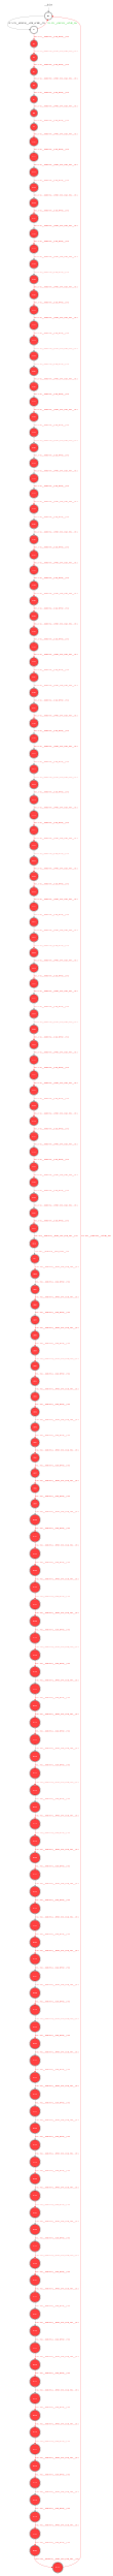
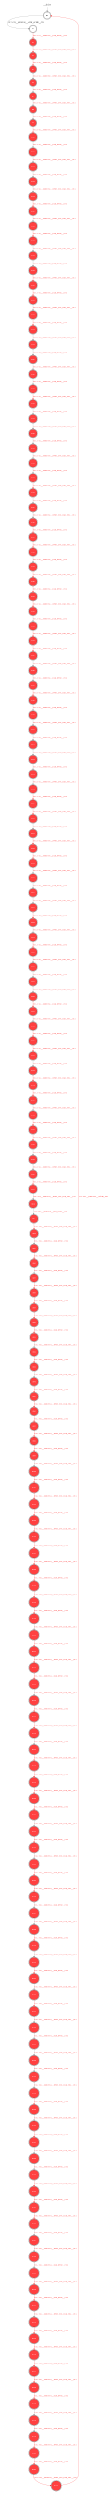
  digraph {
    fontname="Courier Prime"
    node [fontname="Courier Prime" shape=doublecircle fillcolor="#ff4040" fontcolor="#ffffff" style=filled]
    edge [color=red fontname="Courier Prime"]
    n1 [label=<s1> fillcolor="" fontcolor="" style=""]
    n2 [label=<s2> fillcolor="" fontcolor="" style=""]
    n3 [label=<s3>]
    n4 [label=<s4>]
    n5 [label=<s5>]
    n6 [label=<s6>]
    n7 [label=<s7>]
    n8 [label=<s8>]
    n9 [label=<s9>]
    n10 [label=<s10>]
    n11 [label=<s11>]
    n12 [label=<s12>]
    n13 [label=<s13>]
    n14 [label=<s14>]
    n15 [label=<s15>]
    n16 [label=<s16>]
    n17 [label=<s17>]
    n18 [label=<s18>]
    n19 [label=<s19>]
    n20 [label=<s20>]
    n21 [label=<s21>]
    n22 [label=<s22>]
    n23 [label=<s23>]
    n24 [label=<s24>]
    n25 [label=<s25>]
    n26 [label=<s26>]
    n27 [label=<s27>]
    n28 [label=<s28>]
    n29 [label=<s29>]
    n30 [label=<s30>]
    n31 [label=<s31>]
    n32 [label=<s32>]
    n33 [label=<s33>]
    n34 [label=<s34>]
    n35 [label=<s35>]
    n36 [label=<s36>]
    n37 [label=<s37>]
    n38 [label=<s38>]
    n39 [label=<s39>]
    n40 [label=<s40>]
    n41 [label=<s41>]
    n42 [label=<s42>]
    n43 [label=<s43>]
    n44 [label=<s44>]
    n45 [label=<s45>]
    n46 [label=<s46>]
    n47 [label=<s47>]
    n48 [label=<s48>]
    n49 [label=<s49>]
    n50 [label=<s50>]
    n51 [label=<s51>]
    n52 [label=<s52>]
    n53 [label=<s53>]
    n54 [label=<s54>]
    n55 [label=<s55>]
    n56 [label=<s56>]
    n57 [label=<s57>]
    n58 [label=<s58>]
    n59 [label=<s59>]
    n60 [label=<s60>]
    n61 [label=<s61>]
    n62 [label=<s62>]
    n63 [label=<s63>]
    n64 [label=<s64>]
    n65 [label=<s65>]
    n66 [label=<s66>]
    n67 [label=<s67>]
    n68 [label=<s68>]
    n69 [label=<s69>]
    n70 [label=<s70>]
    n71 [label=<s71>]
    n72 [label=<s72>]
    n73 [label=<s73>]
    n74 [label=<s74>]
    n75 [label=<s75>]
    n76 [label=<s76>]
    n77 [label=<s77>]
    n78 [label=<s78>]
    n79 [label=<s79>]
    n80 [label=<s80>]
    n81 [label=<s81>]
    n82 [label=<s82>]
    n83 [label=<s83>]
    n84 [label=<s84>]
    n85 [label=<s85>]
    n86 [label=<s86>]
    n87 [label=<s87>]
    n88 [label=<s88>]
    n89 [label=<s89>]
    n90 [label=<s90>]
    n91 [label=<s91>]
    n92 [label=<s92>]
    n93 [label=<s93>]
    n94 [label=<s94>]
    n95 [label=<s95>]
    n96 [label=<s96>]
    n97 [label=<s97>]
    n98 [label=<s98>]
    n99 [label=<s99>]
    n100 [label=<s100>]
    n101 [label=<s101>]
    n102 [label=<s102>]
    n103 [label=<s103>]
    n104 [label=<s104>]
    n105 [label=<s105>]
    n106 [label=<s106>]
    n107 [label=<s107>]
    n108 [label=<s108>]
    n109 [label=<s109>]
    n110 [label=<s110>]
    n111 [label=<s111>]
    n112 [label=<s112>]
    n113 [label=<s113>]
    n114 [label=<s114>]
    n115 [label=<s115>]
    n116 [label=<s116>]
    n117 [label=<s117>]
    n118 [label=<s118>]
    n119 [label=<s119>]
    n120 [label=<s120>]
    n121 [label=<s121>]
    n122 [label=<s122>]
    n123 [label=<s123>]
    n124 [label=<s124>]
    n125 [label=<s125>]
    n126 [label=<s126>]
    n127 [label=<s127>]
    n128 [label=<s128>]
    n129 [label=<s129>]
    n130 [label=<s130>]
    n131 [label=<s131>]
    n132 [label=<s132>]
    n133 [label=<s133>]
    n134 [label=<s134>]
    n135 [label=<s135>]
    n136 [label=<s136>]
    n137 [label=<s137>]
    n138 [label=<s138>]
    n139 [label=<s139>]
    n140 [label=<s140>]
    n141 [label=<s141>]
    n142 [label=<s142>]
    n143 [label=<s143>]
    n144 [label=<s144>]
    n145 [label=<s145>]
    n146 [label=<s146>]
    n147 [label=<s147>]
    n148 [label=<s148>]
    n149 [label=<s149>]
    n150 [label=<s150>]
    n151 [label=<s151>]
    n152 [label=<s152>]
    n153 [label=<s153>]
    n154 [label=<s154>]
    n155 [label=<s155>]
    n156 [label=<s156>]
    n157 [label=<s157>]
    n158 [label=<s158>]
    n159 [label=<s159>]
    n160 [label=<s160>]
    n161 [label=<s161>]
    n162 [label=<s162>]
    n163 [label=__init0 shape=none fillcolor="" fontcolor="" style=""]
    n1 -> n2 [color=gray40 label=<<font color="#000000">C17.CI1__func030__trig_trigh__CI1</font>>]
-   n2 -> n1 [label=<<font color="#00cc00">CI1.CI1__func030__trigh_ret</font>>]
    n2 -> n3 [label=<<font color="#ff4040">CI1.I51__func052__blk_sync__C40</font>>]
    n3 -> n4 [label=<<font color="#ff4040">C40.I51__func052__sync_ret_blk_ret__CI1</font>>]
    n4 -> n5 [label=<<font color="#ff4040">CI1.I41__func092__blk_sync__C32</font>>]
    n5 -> n6 [color=gray40 label=<<font color="#ff4040">C32.I41__func092__sync_ret_blk_ret__CI1</font>>]
    n6 -> n7 [color=gray40 label=<<font color="#ff4040">CI1.I41__func056__blk_sync__C32</font>>]
    n7 -> n8 [color=gray40 label=<<font color="#ff4040">C32.I41__func056__sync_ret_blk_ret__CI1</font>>]
    n8 -> n9 [color=gray40 label=<<font color="#ff4040">CI1.I41__func056__blk_sync__C32</font>>]
    n9 -> n10 [label=<<font color="#ff4040">C32.I41__func056__sync_ret_blk_ret__CI1</font>>]
    n10 -> n11 [color=gray40 label=<<font color="#ff4040">CI1.I41__func056__blk_sync__C32</font>>]
    n11 -> n12 [color=gray40 label=<<font color="#ff4040">C32.I41__func056__sync_ret_blk_ret__CI1</font>>]
    n12 -> n13 [color=gray40 label=<<font color="#ff4040">CI1.I41__func056__blk_sync__C32</font>>]
    n13 -> n14 [color=gray40 label=<<font color="#ff4040">C32.I41__func056__sync_ret_blk_ret__CI1</font>>]
    n14 -> n15 [label=<<font color="#ff4040">CI1.I41__func056__blk_sync__C32</font>>]
    n15 -> n16 [color=gray40 label=<<font color="#ff4040">C32.I41__func056__sync_ret_blk_ret__CI1</font>>]
    n16 -> n17 [label=<<font color="#ff4040">CI1.I41__func056__blk_sync__C32</font>>]
    n17 -> n18 [color=gray40 label=<<font color="#ff4040">C32.I41__func056__sync_ret_blk_ret__CI1</font>>]
    n18 -> n19 [color=gray40 label=<<font color="#ff4040">CI1.I41__func056__blk_sync__C32</font>>]
    n19 -> n20 [label=<<font color="#ff4040">C32.I41__func056__sync_ret_blk_ret__CI1</font>>]
    n20 -> n21 [label=<<font color="#ff4040">CI1.I41__func056__blk_sync__C32</font>>]
    n21 -> n22 [color=gray40 label=<<font color="#ff4040">C32.I41__func056__sync_ret_blk_ret__CI1</font>>]
    n22 -> n23 [label=<<font color="#ff4040">CI1.I41__func056__blk_sync__C32</font>>]
    n23 -> n24 [color=gray40 label=<<font color="#ff4040">C32.I41__func056__sync_ret_blk_ret__CI1</font>>]
    n24 -> n25 [color=gray40 label=<<font color="#ff4040">CI1.I41__func056__blk_sync__C32</font>>]
    n25 -> n26 [color=gray40 label=<<font color="#ff4040">C32.I41__func056__sync_ret_blk_ret__CI1</font>>]
    n26 -> n27 [color=gray40 label=<<font color="#ff4040">CI1.I41__func056__blk_sync__C32</font>>]
    n27 -> n28 [label=<<font color="#ff4040">C32.I41__func056__sync_ret_blk_ret__CI1</font>>]
    n28 -> n29 [color=gray40 label=<<font color="#ff4040">CI1.I41__func056__blk_sync__C32</font>>]
    n29 -> n30 [color=gray40 label=<<font color="#ff4040">C32.I41__func056__sync_ret_blk_ret__CI1</font>>]
    n30 -> n31 [color=gray40 label=<<font color="#ff4040">CI1.I41__func056__blk_sync__C32</font>>]
    n31 -> n32 [color=gray40 label=<<font color="#ff4040">C32.I41__func056__sync_ret_blk_ret__CI1</font>>]
    n32 -> n33 [color=gray40 label=<<font color="#ff4040">CI1.I41__func056__blk_sync__C32</font>>]
    n33 -> n34 [label=<<font color="#ff4040">C32.I41__func056__sync_ret_blk_ret__CI1</font>>]
    n34 -> n35 [color=gray40 label=<<font color="#ff4040">CI1.I41__func056__blk_sync__C32</font>>]
    n35 -> n36 [color=gray40 label=<<font color="#ff4040">C32.I41__func056__sync_ret_blk_ret__CI1</font>>]
    n36 -> n37 [label=<<font color="#ff4040">CI1.I41__func056__blk_sync__C32</font>>]
    n37 -> n38 [label=<<font color="#ff4040">C32.I41__func056__sync_ret_blk_ret__CI1</font>>]
    n38 -> n39 [color=gray40 label=<<font color="#ff4040">CI1.I41__func056__blk_sync__C32</font>>]
    n39 -> n40 [label=<<font color="#ff4040">C32.I41__func056__sync_ret_blk_ret__CI1</font>>]
    n40 -> n41 [label=<<font color="#ff4040">CI1.I41__func056__blk_sync__C32</font>>]
    n41 -> n42 [label=<<font color="#ff4040">C32.I41__func056__sync_ret_blk_ret__CI1</font>>]
    n42 -> n43 [color=gray40 label=<<font color="#ff4040">CI1.I41__func056__blk_sync__C32</font>>]
    n43 -> n44 [label=<<font color="#ff4040">C32.I41__func056__sync_ret_blk_ret__CI1</font>>]
    n44 -> n45 [label=<<font color="#ff4040">CI1.I41__func056__blk_sync__C32</font>>]
    n45 -> n46 [color=gray40 label=<<font color="#ff4040">C32.I41__func056__sync_ret_blk_ret__CI1</font>>]
    n46 -> n47 [color=gray40 label=<<font color="#ff4040">CI1.I41__func056__blk_sync__C32</font>>]
    n47 -> n48 [label=<<font color="#ff4040">C32.I41__func056__sync_ret_blk_ret__CI1</font>>]
    n48 -> n49 [color=gray40 label=<<font color="#ff4040">CI1.I41__func056__blk_sync__C32</font>>]
    n49 -> n50 [color=gray40 label=<<font color="#ff4040">C32.I41__func056__sync_ret_blk_ret__CI1</font>>]
    n50 -> n51 [color=gray40 label=<<font color="#ff4040">CI1.I41__func056__blk_sync__C32</font>>]
    n51 -> n52 [color=gray40 label=<<font color="#ff4040">C32.I41__func056__sync_ret_blk_ret__CI1</font>>]
    n52 -> n53 [color=gray40 label=<<font color="#ff4040">CI1.I41__func056__blk_sync__C32</font>>]
    n53 -> n54 [color=gray40 label=<<font color="#ff4040">C32.I41__func056__sync_ret_blk_ret__CI1</font>>]
    n54 -> n55 [label=<<font color="#ff4040">CI1.I41__func056__blk_sync__C32</font>>]
    n55 -> n56 [label=<<font color="#ff4040">C32.I41__func056__sync_ret_blk_ret__CI1</font>>]
    n56 -> n57 [color=gray40 label=<<font color="#ff4040">CI1.I41__func056__blk_sync__C32</font>>]
    n57 -> n58 [label=<<font color="#ff4040">C32.I41__func056__sync_ret_blk_ret__CI1</font>>]
    n58 -> n59 [label=<<font color="#ff4040">CI1.I41__func056__blk_sync__C32</font>>]
    n59 -> n60 [color=gray40 label=<<font color="#ff4040">C32.I41__func056__sync_ret_blk_ret__CI1</font>>]
    n60 -> n61 [color=gray40 label=<<font color="#ff4040">CI1.I41__func056__blk_sync__C32</font>>]
    n61 -> n62 [color=gray40 label=<<font color="#ff4040">C32.I41__func056__sync_ret_blk_ret__CI1</font>>]
    n62 -> n63 [label=<<font color="#ff4040">CI1.I41__func056__blk_sync__C32</font>>]
    n63 -> n64 [color=gray40 label=<<font color="#ff4040">C32.I41__func056__sync_ret_blk_ret__CI1</font>>]
    n64 -> n65 [label=<<font color="#ff4040">CI1.I41__func056__blk_sync__C32</font>>]
    n65 -> n66 [color=gray40 label=<<font color="#ff4040">C32.I41__func056__sync_ret_blk_ret__CI1</font>>]
    n66 -> n67 [color=gray40 label=<<font color="#ff4040">CI1.I41__func056__blk_sync__C32</font>>]
    n67 -> n68 [color=gray40 label=<<font color="#ff4040">C32.I41__func056__sync_ret_blk_ret__CI1</font>>]
    n68 -> n69 [label=<<font color="#ff4040">CI1.I41__func056__blk_sync__C32</font>>]
    n69 -> n70 [color=gray40 label=<<font color="#ff4040">C32.I41__func056__sync_ret_blk_ret__CI1</font>>]
    n70 -> n71 [label=<<font color="#ff4040">CI1.I41__func056__blk_sync__C32</font>>]
    n71 -> n72 [label=<<font color="#ff4040">C32.I41__func056__sync_ret_blk_ret__CI1</font>>]
    n72 -> n73 [color=gray40 label=<<font color="#ff4040">CI1.I41__func056__blk_sync__C32</font>>]
    n73 -> n74 [label=<<font color="#ff4040">C32.I41__func056__sync_ret_blk_ret__CI1</font>>]
    n74 -> n75 [label=<<font color="#ff4040">CI1.I41__func056__blk_sync__C32</font>>]
    n75 -> n76 [color=gray40 label=<<font color="#ff4040">C32.I41__func056__sync_ret_blk_ret__CI1</font>>]
    n76 -> n77 [label=<<font color="#ff4040">CI1.I41__func056__blk_sync__C32</font>>]
    n77 -> n78 [label=<<font color="#ff4040">C32.I41__func056__sync_ret_blk_ret__CI1</font>>]
    n78 -> n79 [color=gray40 label=<<font color="#ff4040">CI1.I41__func056__blk_sync__C32</font>>]
    n79 -> n80 [color=gray40 label=<<font color="#ff4040">C32.I41__func056__sync_ret_blk_ret__CI1</font>>]
    n80 -> n81 [label=<<font color="#ff4040">CI1.I41__func056__blk_sync__C32</font>>]
    n81 -> n82 [color=gray40 label=<<font color="#ff4040">C32.I41__func056__sync_ret_blk_ret__CI1</font>>]
    n82 -> n83 [color=gray40 label=<<font color="#ff4040">CI1.I41__func056__blk_sync__C32</font>>]
    n83 -> n84 [label=<<font color="#ff4040">C32.I41__func056__sync_ret_blk_ret__CI1</font>>]
    n84 -> n85 [color=gray40 label=<<font color="#ff4040">CI1.I41__func056__blk_sync__C32</font>>]
    n85 -> n86 [label=<<font color="#ff4040">C32.I41__func056__sync_ret_blk_ret__CI1</font>>]
    n86 -> n87 [color=gray40 label=<<font color="#ff4040">CI1.I41__func056__blk_sync__C32</font>>]
    n87 -> n88 [label=<<font color="#ff4040">C32.I41__func056__sync_ret_blk_ret__CI1</font>>]
    n88 -> n89 [label=<<font color="#ff4040">CI1.I41__func056__blk_sync__C32</font>>]
    n89 -> n90 [label=<<font color="#ff4040">C32.I41__func056__sync_ret_blk_ret__CI1</font>>]
    n90 -> n91 [label=<<font color="#ff4040">CI1.I41__func056__blk_sync__C32</font>>]
    n91 -> n92 [color=gray40 label=<<font color="#ff4040">C32.I41__func056__sync_ret_blk_ret__CI1</font>>]
    n92 -> n93 [label=<<font color="#ff4040">CI1.I41__func056__blk_sync__C32</font>>]
    n93 -> n94 [color=gray40 label=<<font color="#ff4040">C32.I41__func056__sync_ret_blk_ret__CI1</font>>]
    n94 -> n95 [label=<<font color="#ff4040">CI1.I41__func056__blk_sync__C32</font>>]
    n95 -> n96 [label=<<font color="#ff4040">C32.I41__func056__sync_ret_blk_ret__CI1</font>>]
    n96 -> n97 [label=<<font color="#ff4040">CI1.I41__func056__blk_sync__C32</font>>]
    n97 -> n98 [label=<<font color="#ff4040">C32.I41__func056__sync_ret_blk_ret__CI1</font>>]
    n98 -> n99 [label=<<font color="#ff4040">CI1.I41__func056__blk_sync__C32</font>>]
    n99 -> n100 [color=gray40 label=<<font color="#ff4040">C32.I41__func056__sync_ret_blk_ret__CI1</font>>]
    n100 -> n101 [label=<<font color="#ff4040">CI1.I41__func056__blk_sync__C32</font>>]
    n101 -> n102 [label=<<font color="#ff4040">C32.I41__func056__sync_ret_blk_ret__CI1</font>>]
    n102 -> n103 [label=<<font color="#ff4040">CI1.I41__func056__blk_sync__C32</font>>]
    n103 -> n104 [label=<<font color="#ff4040">C32.I41__func056__sync_ret_blk_ret__CI1</font>>]
    n104 -> n105 [label=<<font color="#ff4040">CI1.I41__func056__blk_sync__C32</font>>]
    n105 -> n106 [label=<<font color="#ff4040">C32.I41__func056__sync_ret_blk_ret__CI1</font>>]
    n106 -> n107 [label=<<font color="#ff4040">CI1.I41__func056__blk_sync__C32</font>>]
    n107 -> n108 [label=<<font color="#ff4040">C32.I41__func056__sync_ret_blk_ret__CI1</font>>]
    n108 -> n109 [label=<<font color="#ff4040">CI1.I41__func056__blk_sync__C32</font>>]
    n109 -> n110 [color=gray40 label=<<font color="#ff4040">C32.I41__func056__sync_ret_blk_ret__CI1</font>>]
    n110 -> n111 [label=<<font color="#ff4040">CI1.I41__func056__blk_sync__C32</font>>]
    n111 -> n112 [label=<<font color="#ff4040">C32.I41__func056__sync_ret_blk_ret__CI1</font>>]
    n112 -> n113 [label=<<font color="#ff4040">CI1.I41__func056__blk_sync__C32</font>>]
    n113 -> n114 [color=gray40 label=<<font color="#ff4040">C32.I41__func056__sync_ret_blk_ret__CI1</font>>]
    n114 -> n115 [label=<<font color="#ff4040">CI1.I41__func056__blk_sync__C32</font>>]
    n115 -> n116 [label=<<font color="#ff4040">C32.I41__func056__sync_ret_blk_ret__CI1</font>>]
    n116 -> n117 [color=gray40 label=<<font color="#ff4040">CI1.I41__func056__blk_sync__C32</font>>]
    n117 -> n118 [label=<<font color="#ff4040">C32.I41__func056__sync_ret_blk_ret__CI1</font>>]
    n118 -> n119 [label=<<font color="#ff4040">CI1.I41__func056__blk_sync__C32</font>>]
    n119 -> n120 [label=<<font color="#ff4040">C32.I41__func056__sync_ret_blk_ret__CI1</font>>]
    n120 -> n121 [label=<<font color="#ff4040">CI1.I41__func056__blk_sync__C32</font>>]
    n121 -> n122 [color=gray40 label=<<font color="#ff4040">C32.I41__func056__sync_ret_blk_ret__CI1</font>>]
    n122 -> n123 [label=<<font color="#ff4040">CI1.I41__func056__blk_sync__C32</font>>]
    n123 -> n124 [color=gray40 label=<<font color="#ff4040">C32.I41__func056__sync_ret_blk_ret__CI1</font>>]
    n124 -> n125 [label=<<font color="#ff4040">CI1.I41__func056__blk_sync__C32</font>>]
    n125 -> n126 [label=<<font color="#ff4040">C32.I41__func056__sync_ret_blk_ret__CI1</font>>]
    n126 -> n127 [color=gray40 label=<<font color="#ff4040">CI1.I41__func056__blk_sync__C32</font>>]
    n127 -> n128 [color=gray40 label=<<font color="#ff4040">C32.I41__func056__sync_ret_blk_ret__CI1</font>>]
    n128 -> n129 [label=<<font color="#ff4040">CI1.I41__func056__blk_sync__C32</font>>]
    n129 -> n130 [color=gray40 label=<<font color="#ff4040">C32.I41__func056__sync_ret_blk_ret__CI1</font>>]
    n130 -> n131 [label=<<font color="#ff4040">CI1.I41__func056__blk_sync__C32</font>>]
    n131 -> n132 [color=gray40 label=<<font color="#ff4040">C32.I41__func056__sync_ret_blk_ret__CI1</font>>]
    n132 -> n133 [label=<<font color="#ff4040">CI1.I41__func056__blk_sync__C32</font>>]
    n133 -> n134 [color=gray40 label=<<font color="#ff4040">C32.I41__func056__sync_ret_blk_ret__CI1</font>>]
    n134 -> n135 [color=gray40 label=<<font color="#ff4040">CI1.I41__func056__blk_sync__C32</font>>]
    n135 -> n136 [color=gray40 label=<<font color="#ff4040">C32.I41__func056__sync_ret_blk_ret__CI1</font>>]
    n136 -> n137 [color=gray40 label=<<font color="#ff4040">CI1.I41__func056__blk_sync__C32</font>>]
    n137 -> n138 [color=gray40 label=<<font color="#ff4040">C32.I41__func056__sync_ret_blk_ret__CI1</font>>]
    n138 -> n139 [label=<<font color="#ff4040">CI1.I41__func056__blk_sync__C32</font>>]
    n139 -> n140 [color=gray40 label=<<font color="#ff4040">C32.I41__func056__sync_ret_blk_ret__CI1</font>>]
    n140 -> n141 [label=<<font color="#ff4040">CI1.I41__func056__blk_sync__C32</font>>]
    n141 -> n142 [color=gray40 label=<<font color="#ff4040">C32.I41__func056__sync_ret_blk_ret__CI1</font>>]
    n142 -> n143 [color=gray40 label=<<font color="#ff4040">CI1.I41__func056__blk_sync__C32</font>>]
    n143 -> n144 [label=<<font color="#ff4040">C32.I41__func056__sync_ret_blk_ret__CI1</font>>]
    n144 -> n145 [label=<<font color="#ff4040">CI1.I41__func056__blk_sync__C32</font>>]
    n145 -> n146 [label=<<font color="#ff4040">C32.I41__func056__sync_ret_blk_ret__CI1</font>>]
    n146 -> n147 [color=gray40 label=<<font color="#ff4040">CI1.I41__func056__blk_sync__C32</font>>]
    n147 -> n148 [color=gray40 label=<<font color="#ff4040">C32.I41__func056__sync_ret_blk_ret__CI1</font>>]
    n148 -> n149 [color=gray40 label=<<font color="#ff4040">CI1.I41__func056__blk_sync__C32</font>>]
    n149 -> n150 [label=<<font color="#ff4040">C32.I41__func056__sync_ret_blk_ret__CI1</font>>]
    n150 -> n151 [label=<<font color="#ff4040">CI1.I41__func056__blk_sync__C32</font>>]
    n151 -> n152 [color=gray40 label=<<font color="#ff4040">C32.I41__func056__sync_ret_blk_ret__CI1</font>>]
    n152 -> n153 [label=<<font color="#ff4040">CI1.I41__func056__blk_sync__C32</font>>]
    n153 -> n154 [label=<<font color="#ff4040">C32.I41__func056__sync_ret_blk_ret__CI1</font>>]
    n154 -> n155 [label=<<font color="#ff4040">CI1.I41__func056__blk_sync__C32</font>>]
    n155 -> n156 [label=<<font color="#ff4040">C32.I41__func056__sync_ret_blk_ret__CI1</font>>]
    n156 -> n157 [label=<<font color="#ff4040">CI1.I41__func056__blk_sync__C32</font>>]
    n157 -> n158 [color=gray40 label=<<font color="#ff4040">C32.I41__func056__sync_ret_blk_ret__CI1</font>>]
    n158 -> n159 [color=gray40 label=<<font color="#ff4040">CI1.I41__func056__blk_sync__C32</font>>]
    n159 -> n160 [label=<<font color="#ff4040">C32.I41__func056__sync_ret_blk_ret__CI1</font>>]
    n160 -> n161 [label=<<font color="#ff4040">CI1.I41__func056__blk_sync__C32</font>>]
    n161 -> n162 [label=<<font color="#ff4040">C32.I41__func056__sync_ret_blk_ret__CI1</font>>]
    n162 -> n1 [label=<<font color="#ff4040">CI1.CI1__func030__trigh_ret</font>>]
    n163 -> n1 [color=gray40]
  }
